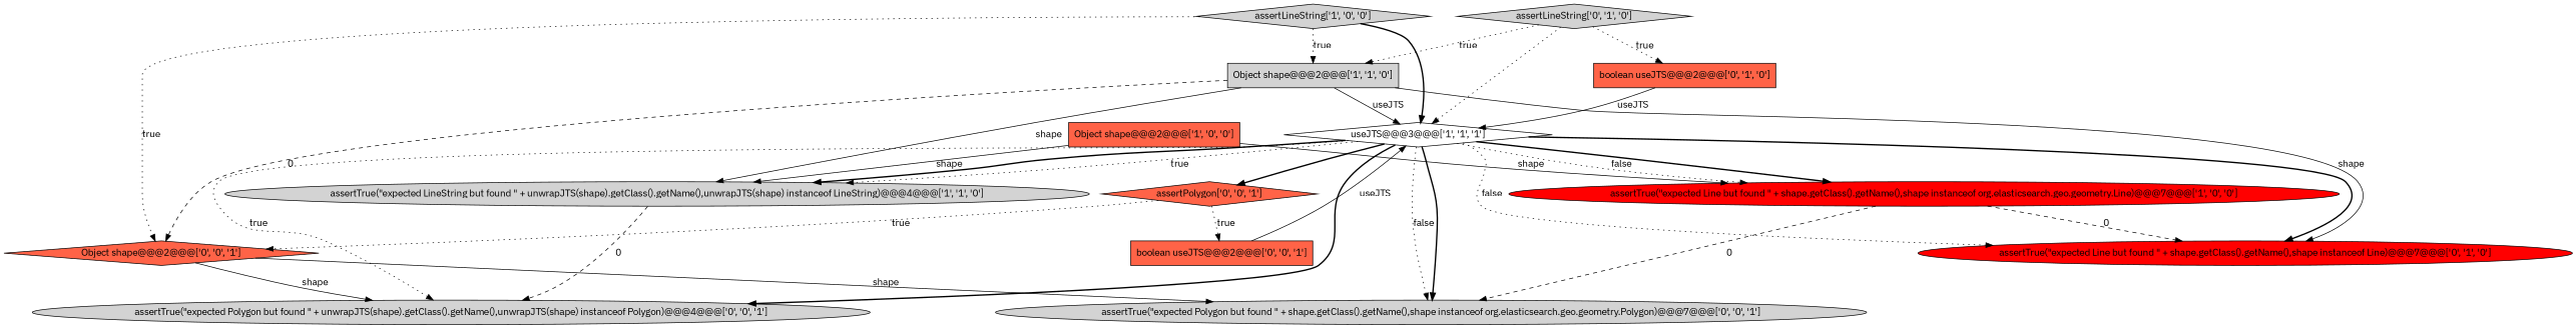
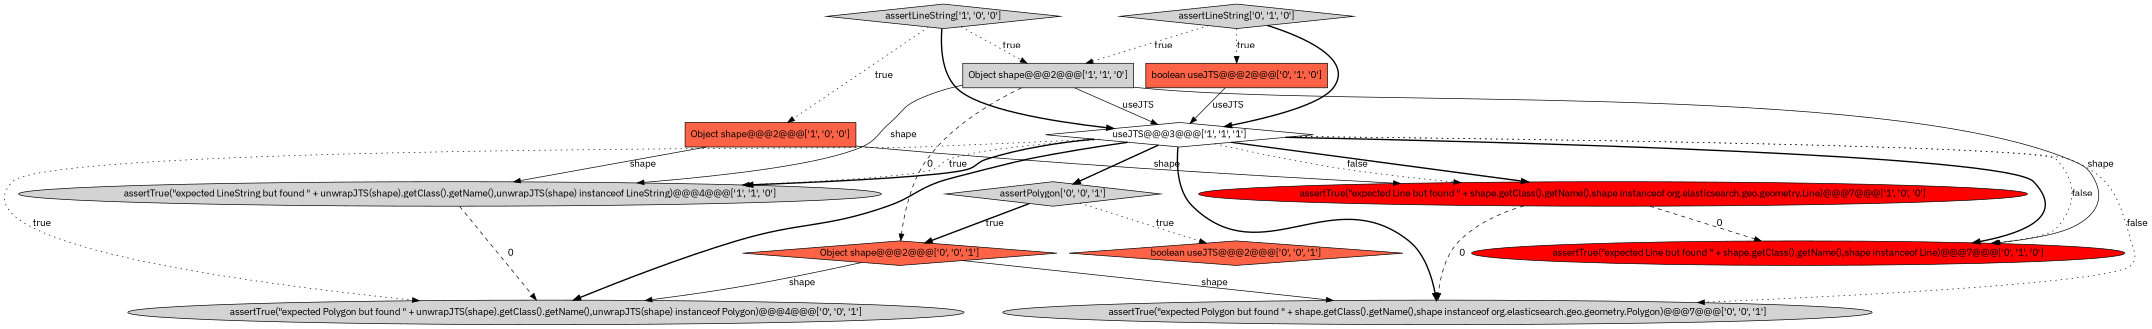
  digraph {
    fontname="IBM Plex Sans"
    node [fillcolor=lightgray fontname="IBM Plex Sans" shape=ellipse style=filled]
    edge [fontname="IBM Plex Sans" style=dotted]
    n1 [fillcolor=red label="assertTrue(\"expected Line but found \" + shape.getClass().getName(),shape instanceof Line)@@@7@@@['0', '1', '0']"]
    n2 [label="assertTrue(\"expected Polygon but found \" + unwrapJTS(shape).getClass().getName(),unwrapJTS(shape) instanceof Polygon)@@@4@@@['0', '0', '1']"]
    n3 [fillcolor=tomato label="Object shape@@@2@@@['1', '0', '0']" shape=box]
    n4 [fillcolor=red label="assertTrue(\"expected Line but found \" + shape.getClass().getName(),shape instanceof org.elasticsearch.geo.geometry.Line)@@@7@@@['1', '0', '0']"]
    n5 [label="assertTrue(\"expected LineString but found \" + unwrapJTS(shape).getClass().getName(),unwrapJTS(shape) instanceof LineString)@@@4@@@['1', '1', '0']"]
    n6 [label="assertTrue(\"expected Polygon but found \" + shape.getClass().getName(),shape instanceof org.elasticsearch.geo.geometry.Polygon)@@@7@@@['0', '0', '1']"]
    n7 [fillcolor=tomato label="boolean useJTS@@@2@@@['0', '1', '0']" shape=box]
    n8 [fillcolor=white label="useJTS@@@3@@@['1', '1', '1']" shape=diamond]
-   n9 [fillcolor=tomato label="assertPolygon['0', '0', '1']" shape=diamond]
+   n9 [label="assertPolygon['0', '0', '1']" shape=diamond]
    n10 [label="assertLineString['1', '0', '0']" shape=diamond]
    n11 [label="Object shape@@@2@@@['1', '1', '0']" shape=box]
    n12 [fillcolor=tomato label="Object shape@@@2@@@['0', '0', '1']" shape=diamond]
-   n13 [fillcolor=tomato label="boolean useJTS@@@2@@@['0', '0', '1']" shape=box]
+   n13 [fillcolor=tomato label="boolean useJTS@@@2@@@['0', '0', '1']" shape=diamond]
    n14 [label="assertLineString['0', '1', '0']" shape=diamond]
    n3 -> n4 [label=shape style=solid]
    n3 -> n5 [label=shape style=solid]
    n4 -> n1 [label=0 style=dashed]
    n4 -> n6 [label=0 style=dashed]
    n5 -> n2 [label=0 style=dashed]
    n7 -> n8 [label=useJTS style=solid]
    n8 -> n1 [label=false]
    n8 -> n1 [style=bold]
    n8 -> n2 [style=bold]
    n8 -> n2 [label=true]
    n8 -> n4 [style=bold]
    n8 -> n4 [label=false]
    n8 -> n5 [label=true]
    n8 -> n5 [style=bold]
    n8 -> n6 [style=bold]
    n8 -> n6 [label=false]
    n8 -> n9 [style=bold]
-   n9 -> n12 [label=true]
+   n9 -> n12 [label=true style=bold]
    n9 -> n13 [label=true]
-   n10 -> n12 [label=true]
+   n10 -> n3 [label=true]
    n10 -> n8 [style=bold]
    n10 -> n11 [label=true]
    n11 -> n1 [label=shape style=solid]
    n11 -> n5 [label=shape style=solid]
    n11 -> n8 [label=useJTS style=solid]
    n11 -> n12 [label=0 style=dashed]
    n12 -> n2 [label=shape style=solid]
    n12 -> n6 [label=shape style=solid]
-   n13 -> n8 [label=useJTS style=solid]
    n14 -> n7 [label=true]
-   n14 -> n8
+   n14 -> n8 [style=bold]
    n14 -> n11 [label=true]
  }
